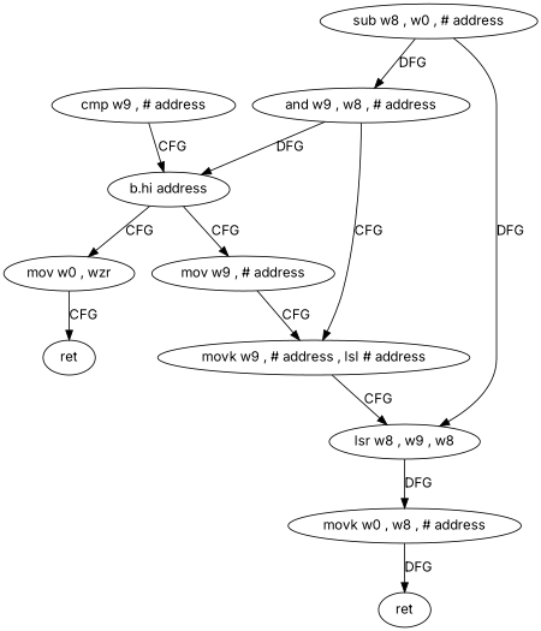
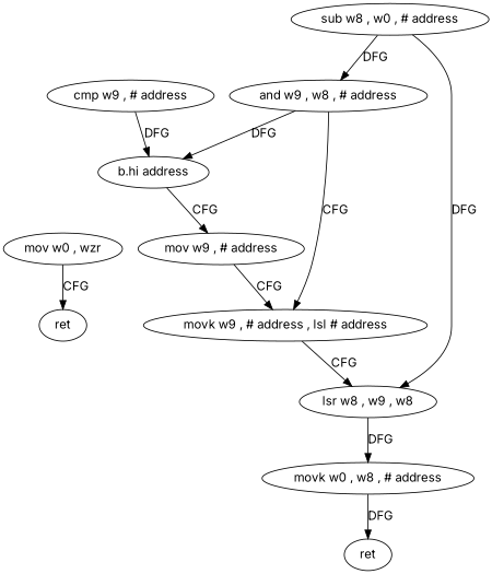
  digraph {
    fontname=Inter
    node [fontname=Inter]
    edge [fontname=Inter]
    n1 [label="sub w8 , w0 , # address"]
    n2 [label="and w9 , w8 , # address"]
    n3 [label="lsr w8 , w9 , w8"]
    n4 [label="b.hi address"]
    n5 [label="movk w9 , # address , lsl # address"]
    n6 [label="movk w0 , w8 , # address"]
    n7 [label="cmp w9 , # address"]
    n8 [label="mov w0 , wzr"]
    n9 [label="mov w9 , # address"]
    n10 [label=ret]
    n11 [label=ret]
    n1 -> n2 [label=DFG]
    n1 -> n3 [label=DFG]
    n2 -> n4 [label=DFG]
    n2 -> n5 [label=CFG]
    n3 -> n6 [label=DFG]
-   n4 -> n8 [label=CFG]
    n4 -> n9 [label=CFG]
    n5 -> n3 [label=CFG]
    n6 -> n11 [label=DFG]
-   n7 -> n4 [label=CFG]
+   n7 -> n4 [label=DFG]
    n8 -> n10 [label=CFG]
    n9 -> n5 [label=CFG]
  }
